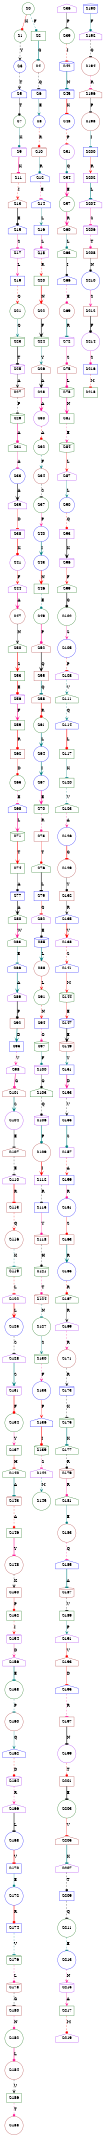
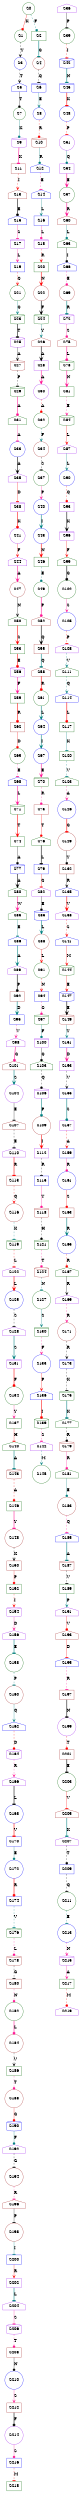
  strict digraph {
    node [color=darkgreen shape=circle]
    edge [arrowhead=vee color=red style=dashed]
    S0
    S1
    S2 [shape=box]
    S3 [color=blue]
    S4 [color=brown]
    S5 [color=blue shape=house]
    S6 [color=blue shape=cylinder]
    S7
    S8 [color=blue]
    S9 [color=purple shape=cylinder]
    S10 [color=brown shape=cylinder]
    S11 [color=brown shape=box]
    S12 [color=blue shape=house]
    S13 [color=brown shape=house]
    S14 [color=blue shape=house]
    S15 [color=blue shape=house]
    S16 [color=blue shape=box]
    S17 [color=purple shape=cylinder]
    S18 [color=purple shape=cylinder]
    S19 [color=blue shape=box]
    S20 [shape=box]
    S21
    S22 [color=brown]
    S23 [shape=cylinder]
    S24 [shape=cylinder]
    S25 [color=purple shape=cylinder]
    S26 [color=brown shape=house]
    S27 [color=brown shape=cylinder]
    S28 [color=purple shape=box]
    S29 [shape=cylinder]
    S30 [color=purple]
    S31 [shape=house]
    S32
    S33 [color=blue]
    S34 [color=brown]
    S35 [color=purple shape=house]
    S37
    S38 [color=purple shape=cylinder]
    S36 [color=purple shape=house]
    S39
    S40 [color=blue]
    S41 [color=purple]
    S42 [color=blue shape=cylinder]
    S43 [color=blue]
    S44 [color=purple shape=house]
    S45 [color=blue shape=cylinder]
    S46 [shape=box]
    S47 [color=brown]
    S48 [color=blue]
    S49
    S50 [shape=house]
    S51 [color=purple]
    S52 [color=brown shape=house]
    S53 [shape=box]
    S54 [color=purple shape=box]
    S55 [color=brown shape=box]
    S56 [color=purple shape=cylinder]
    S57
    S58 [color=brown shape=house]
    S59 [shape=box]
    S60 [color=brown shape=house]
    S61
    S62 [color=brown shape=box]
    S63 [shape=house]
    S64 [color=blue]
    S65
    S66 [color=blue shape=house]
    S67 [color=blue]
    S68 [color=blue shape=house]
    S69 [color=brown]
    S70 [shape=cylinder]
    S71 [shape=cylinder]
    S72 [color=purple shape=cylinder]
    S73 [color=brown shape=box]
    S74 [shape=box]
    S75 [color=brown shape=house]
    S76 [shape=house]
    S77 [color=blue shape=cylinder]
    S78 [shape=cylinder]
    S79 [color=blue shape=box]
    S80 [shape=house]
    S81 [shape=box]
    S82 [color=purple shape=house]
    S83 [shape=house]
    S84 [shape=cylinder]
    S85 [color=blue shape=cylinder]
    S86 [color=blue shape=house]
    S87 [color=purple shape=house]
    S88 [color=brown]
    S89 [color=purple shape=house]
    S90 [color=blue]
    S91
    S92 [color=brown shape=box]
    S93 [color=purple shape=box]
    S94 [color=blue shape=box]
    S95 [color=blue shape=box]
    S96 [color=purple shape=cylinder]
    S97 [shape=cylinder]
    S98 [color=purple shape=house]
    S99 [shape=house]
    S100 [color=purple shape=cylinder]
    S101 [color=brown shape=house]
    S102
    S103 [shape=house]
    S104 [color=purple]
    S105 [color=blue]
    S106 [color=purple shape=cylinder]
    S107 [color=brown shape=house]
    S108 [color=purple shape=house]
    S109 [color=brown]
    S110 [color=purple shape=house]
    S111 [shape=house]
    S112 [color=purple shape=box]
    S113 [color=brown shape=box]
    S114 [color=blue shape=house]
    S115 [color=blue shape=box]
    S116 [color=brown]
    S117 [shape=box]
    S118 [color=brown shape=cylinder]
    S119 [shape=cylinder]
    S120 [shape=box]
    S121 [shape=cylinder]
    S122 [color=purple shape=house]
    S123 [shape=house]
    S124 [color=brown shape=cylinder]
    S125 [color=blue]
    S126 [color=blue]
    S127
    S128 [color=purple shape=house]
    S129 [color=brown]
    S130 [shape=cylinder]
    S131 [color=purple shape=cylinder]
    S132 [color=brown shape=box]
    S133 [color=blue]
    S134
    S135 [color=blue shape=house]
    S136 [color=blue shape=house]
    S137 [shape=box]
    S138 [color=purple shape=house]
    S139 [shape=cylinder]
    S140 [shape=house]
    S141 [color=blue shape=house]
    S142 [color=purple shape=house]
    S143 [color=brown shape=cylinder]
    S144 [shape=cylinder]
    S145
    S146 [shape=box]
    S147 [color=blue shape=cylinder]
    S148 [color=brown]
    S149 [color=brown shape=cylinder]
    S150 [color=brown shape=box]
    S151 [color=blue shape=box]
    S152 [shape=box]
    S153 [color=purple shape=box]
    S154 [color=purple shape=cylinder]
    S155 [color=blue shape=box]
    S156 [color=purple shape=house]
    S157 [color=purple shape=box]
    S158
    S159 [color=blue shape=box]
    S160 [color=brown]
    S161 [color=blue]
    S162 [color=blue shape=house]
    S163 [color=brown shape=box]
    S164 [color=purple shape=cylinder]
    S165 [color=blue]
    S166 [color=purple shape=house]
    S167 [shape=house]
    S168 [color=blue]
    S169 [color=purple shape=house]
    S170 [color=blue shape=box]
    S171 [color=brown]
    S172 [color=blue]
    S173 [color=blue shape=cylinder]
    S174 [color=blue shape=box]
    S175 [shape=cylinder]
    S176 [shape=cylinder]
    S177 [shape=house]
    S178 [color=brown shape=cylinder]
    S179 [color=brown shape=cylinder]
    S180 [color=brown shape=box]
    S181 [shape=house]
    S182
    S183 [color=brown]
    S184 [color=brown]
    S185 [color=blue shape=house]
    S186 [shape=box]
    S187 [color=brown shape=cylinder]
    S188 [color=brown]
    S189 [shape=box]
    S190 [color=blue shape=cylinder]
    S191 [color=purple shape=house]
    S192 [color=purple shape=house]
    S193 [color=brown shape=house]
    S194 [color=brown]
    S195 [color=blue shape=house]
    S196 [color=brown shape=house]
    S197 [color=brown shape=box]
    S198 [color=brown]
    S199 [color=purple]
    S200 [color=blue shape=box]
    S201 [color=brown shape=box]
    S202 [color=purple shape=box]
    S203
    S204 [color=purple shape=house]
    S205 [color=brown shape=house]
    S206 [color=purple shape=cylinder]
    S207 [color=purple shape=house]
    S208 [color=brown shape=box]
    S209 [color=blue shape=box]
    S210 [color=blue]
    S211
    S212 [color=brown shape=box]
    S213 [color=blue]
    S214 [color=purple]
    S215 [color=purple shape=cylinder]
    S216 [color=blue shape=box]
    S217 [shape=box]
    S218 [shape=box]
    S219 [color=purple shape=house]
    S0 -> S1 [arrowhead=dot label=K style=solid]
    S0 -> S2 [arrowhead=dot color=teal label=F]
    S1 -> S3 [color=black label=Y]
    S2 -> S4 [arrowhead=tee color=teal label=G style=bold]
    S3 -> S5 [color=black label=T]
    S4 -> S6 [arrowhead=tee color=black label=Q]
    S5 -> S7 [arrowhead=dot color=black label=T style=solid]
    S6 -> S8 [color=teal label=E style=solid]
    S7 -> S9 [arrowhead=dot color=teal label=K style=solid]
    S8 -> S10 [arrowhead=dot label=R]
    S9 -> S11 [arrowhead=tee color=deeppink label=K style=bold]
    S10 -> S12 [arrowhead=dot color=teal label=R style=solid]
    S11 -> S13 [label=I]
    S12 -> S14 [arrowhead=tee color=deeppink label=E]
    S13 -> S15 [arrowhead=dot color=black label=E style=bold]
    S14 -> S16 [color=teal label=L style=solid]
    S15 -> S17 [arrowhead=tee color=deeppink label=S style=solid]
    S16 -> S18 [arrowhead=dot color=deeppink label=L style=solid]
    S17 -> S19 [color=deeppink label=L style=solid]
    S18 -> S20 [label=R]
    S19 -> S21 [label=G]
    S20 -> S22 [label=N style=bold]
    S21 -> S23 [color=teal label=G style=solid]
    S22 -> S24 [color=black label=F style=bold]
    S23 -> S25 [arrowhead=tee color=black label=T style=bold]
    S24 -> S26 [color=teal label=Y style=solid]
    S25 -> S27 [color=black label=A style=solid]
    S26 -> S28 [color=black label=A style=bold]
    S27 -> S29 [arrowhead=tee color=black label=P]
    S28 -> S30 [color=deeppink label=A style=bold]
    S29 -> S31 [arrowhead=dot color=deeppink label=A style=bold]
    S30 -> S32 [arrowhead=dot label=A]
    S31 -> S33 [arrowhead=tee color=deeppink label=A style=solid]
    S32 -> S34 [color=teal label=F]
    S33 -> S35 [color=black label=A style=bold]
    S34 -> S37 [arrowhead=tee color=black label=S]
    S35 -> S38 [arrowhead=tee label=D style=solid]
    S37 -> S40 [color=deeppink label=P style=solid]
    S38 -> S41 [arrowhead=dot label=K style=bold]
    S36 -> S39 [arrowhead=tee color=black label=P style=solid]
    S39 -> S42 [arrowhead=tee label=I]
    S40 -> S43 [color=teal label=I style=bold]
    S41 -> S44 [label=F style=solid]
    S42 -> S45 [arrowhead=tee color=teal label=N style=bold]
    S43 -> S46 [label=N style=bold]
    S44 -> S47 [color=deeppink label=A style=bold]
    S45 -> S48 [arrowhead=tee label=K style=bold]
    S46 -> S49 [arrowhead=dot color=teal label=E]
    S47 -> S50 [color=black label=N style=solid]
    S48 -> S51 [arrowhead=tee label=P]
    S49 -> S52 [arrowhead=dot color=deeppink label=P style=bold]
    S50 -> S53 [label=S style=bold]
    S51 -> S54 [arrowhead=dot color=teal label=Q style=solid]
    S52 -> S55 [color=black label=Q style=bold]
    S53 -> S56 [arrowhead=dot label=E style=bold]
    S54 -> S57 [color=deeppink label=E style=bold]
    S55 -> S58 [arrowhead=tee color=teal label=Q style=bold]
    S56 -> S59 [color=deeppink label=F style=bold]
    S57 -> S60 [color=deeppink label=R style=bold]
    S58 -> S61 [arrowhead=dot label=R style=bold]
    S59 -> S62 [arrowhead=dot label=R style=bold]
    S60 -> S63 [arrowhead=dot color=teal label=L style=solid]
    S61 -> S64 [color=teal label=L style=bold]
    S62 -> S65 [arrowhead=dot label=D style=solid]
    S63 -> S66 [arrowhead=dot color=black label=I style=solid]
    S64 -> S67 [color=teal label=I style=bold]
    S65 -> S68 [arrowhead=tee color=deeppink label=E]
    S66 -> S69 [arrowhead=dot color=deeppink label=E]
    S67 -> S70 [color=deeppink label=E style=bold]
    S68 -> S71 [color=deeppink label=L style=bold]
    S69 -> S72 [arrowhead=tee color=teal label=R style=bold]
    S70 -> S73 [arrowhead=dot color=deeppink label=R]
    S71 -> S74 [label=T style=bold]
    S72 -> S75 [arrowhead=dot color=deeppink label=S style=solid]
    S73 -> S76 [arrowhead=dot label=T style=solid]
    S74 -> S77 [arrowhead=dot color=black label=A style=solid]
    S75 -> S78 [arrowhead=dot color=deeppink label=L style=bold]
    S76 -> S79 [arrowhead=tee color=black label=L style=bold]
    S77 -> S80 [color=black label=A style=bold]
    S78 -> S81 [color=deeppink label=N style=bold]
    S79 -> S82 [arrowhead=tee label=G style=solid]
    S80 -> S83 [color=deeppink label=W style=bold]
    S81 -> S84 [color=deeppink label=E]
    S82 -> S85 [arrowhead=dot color=black label=E style=solid]
    S83 -> S86 [arrowhead=tee color=teal label=E style=solid]
    S84 -> S87 [label=L style=solid]
    S85 -> S88 [color=teal label=L style=bold]
    S86 -> S89 [color=teal label=A style=bold]
    S87 -> S90 [color=teal label=L style=solid]
    S88 -> S91 [label=L style=solid]
    S89 -> S92 [arrowhead=dot color=black label=P style=bold]
    S90 -> S93 [arrowhead=dot label=Q]
    S91 -> S94 [label=N]
    S92 -> S95 [color=teal label=D style=bold]
    S93 -> S96 [color=black label=K style=bold]
    S94 -> S97 [arrowhead=dot color=deeppink label=G]
    S95 -> S98 [color=deeppink label=V]
    S96 -> S99 [label=F style=solid]
    S97 -> S100 [arrowhead=dot color=teal label=F style=solid]
    S98 -> S101 [arrowhead=dot color=deeppink label=G style=bold]
    S99 -> S102 [arrowhead=dot color=black label=G style=bold]
    S100 -> S103 [arrowhead=dot color=black label=G style=solid]
    S101 -> S104 [color=teal label=S style=bold]
    S102 -> S105 [color=deeppink label=S style=solid]
    S103 -> S106 [arrowhead=dot color=black label=Q]
    S104 -> S107 [arrowhead=tee color=black label=E style=solid]
    S105 -> S108 [arrowhead=tee label=P]
    S106 -> S109 [arrowhead=dot color=teal label=P style=bold]
    S107 -> S110 [arrowhead=tee color=black label=E]
    S108 -> S111 [color=teal label=V]
    S109 -> S112 [label=I style=bold]
    S110 -> S113 [arrowhead=tee label=R style=bold]
    S111 -> S114 [color=teal label=Q]
    S112 -> S115 [arrowhead=tee color=black label=R]
    S113 -> S116 [label=Q]
    S114 -> S117 [arrowhead=dot label=L style=bold]
    S115 -> S118 [arrowhead=dot color=deeppink label=Y style=solid]
    S116 -> S119 [arrowhead=tee color=teal label=K]
    S117 -> S120 [arrowhead=tee color=teal label=K style=solid]
    S118 -> S121 [arrowhead=dot color=black label=H]
    S119 -> S122 [arrowhead=tee label=L]
    S120 -> S123 [arrowhead=tee color=teal label=V]
    S121 -> S124 [arrowhead=dot color=deeppink label=T]
    S122 -> S125 [label=L style=bold]
    S123 -> S126 [color=deeppink label=A]
    S124 -> S127 [arrowhead=tee color=teal label=N]
    S125 -> S128 [arrowhead=tee color=black label=S]
    S126 -> S129 [arrowhead=tee label=G style=bold]
    S127 -> S130 [color=teal label=S style=solid]
    S128 -> S131 [color=teal label=S style=bold]
    S129 -> S132 [arrowhead=dot color=black label=Y style=solid]
    S130 -> S133 [color=deeppink label=F]
    S131 -> S134 [arrowhead=dot label=F style=bold]
    S132 -> S135 [color=black label=R style=solid]
    S133 -> S136 [label=P style=solid]
    S134 -> S137 [color=deeppink label=Y style=solid]
    S135 -> S138 [label=V style=bold]
    S136 -> S139 [arrowhead=dot label=I style=bold]
    S137 -> S140 [arrowhead=tee label=H style=solid]
    S138 -> S141 [label=S]
    S139 -> S142 [arrowhead=tee color=deeppink label=S]
    S140 -> S143 [arrowhead=tee color=teal label=A style=bold]
    S141 -> S144 [label=M style=solid]
    S142 -> S145 [color=teal label=M]
    S143 -> S146 [arrowhead=dot label=A]
    S144 -> S147 [label=E style=solid]
    S146 -> S148 [arrowhead=tee color=deeppink label=Y style=bold]
    S147 -> S149 [color=black label=E style=bold]
    S148 -> S150 [color=black label=K]
    S149 -> S151 [color=teal label=Y style=solid]
    S150 -> S152 [arrowhead=dot label=P style=solid]
    S151 -> S153 [color=deeppink label=D style=bold]
    S152 -> S154 [label=I]
    S153 -> S155 [color=black label=V]
    S154 -> S156 [color=deeppink label=D style=solid]
    S155 -> S157 [arrowhead=dot color=teal label=S style=bold]
    S156 -> S158 [arrowhead=tee color=teal label=E style=bold]
    S157 -> S159 [label=A]
    S158 -> S160 [arrowhead=tee color=teal label=P]
    S159 -> S161 [arrowhead=dot color=deeppink label=R style=solid]
    S160 -> S162 [color=teal label=Q style=solid]
    S161 -> S163 [arrowhead=dot label=S style=solid]
    S162 -> S164 [arrowhead=dot label=D]
    S163 -> S165 [color=teal label=R style=bold]
    S164 -> S166 [color=deeppink label=R]
    S165 -> S167 [arrowhead=dot label=R]
    S166 -> S168 [arrowhead=tee color=black label=L style=bold]
    S167 -> S169 [color=black label=R style=solid]
    S168 -> S170 [arrowhead=tee label=V style=bold]
    S169 -> S171 [color=deeppink label=R]
    S170 -> S172 [arrowhead=dot color=teal label=E style=solid]
    S171 -> S173 [color=black label=R]
    S172 -> S174 [arrowhead=dot label=R style=bold]
    S173 -> S175 [arrowhead=tee color=black label=K]
    S174 -> S176 [arrowhead=tee color=teal label=V]
    S175 -> S177 [arrowhead=tee color=teal label=K style=bold]
    S176 -> S178 [arrowhead=dot color=deeppink label=L]
    S177 -> S179 [arrowhead=dot color=black label=R]
    S178 -> S180 [arrowhead=tee color=black label=G]
    S179 -> S181 [arrowhead=dot color=deeppink label=R style=solid]
    S180 -> S182 [arrowhead=dot color=deeppink label=N]
    S181 -> S183 [arrowhead=dot color=teal label=E style=solid]
    S182 -> S184 [arrowhead=dot color=deeppink label=L style=bold]
    S183 -> S185 [arrowhead=tee color=deeppink label=Q]
    S184 -> S186 [color=black label=V]
    S185 -> S187 [arrowhead=tee color=teal label=A style=bold]
    S186 -> S188 [arrowhead=dot color=deeppink label=T]
    S187 -> S189 [arrowhead=tee color=black label=V]
+   S188 -> S190 [arrowhead=dot label=G style=solid]
    S189 -> S191 [color=teal label=P style=solid]
    S190 -> S192 [arrowhead=dot color=teal label=F style=solid]
    S191 -> S193 [arrowhead=dot label=V style=solid]
    S192 -> S194 [arrowhead=tee color=black label=G]
    S193 -> S195 [arrowhead=tee label=D style=solid]
    S194 -> S196 [arrowhead=tee color=deeppink label=R]
    S195 -> S197 [arrowhead=tee color=deeppink label=R]
    S196 -> S198 [arrowhead=tee color=black label=P style=solid]
    S197 -> S199 [arrowhead=tee color=black label=N style=bold]
    S198 -> S200 [arrowhead=tee color=teal label=I style=solid]
    S199 -> S201 [arrowhead=dot label=T]
    S200 -> S202 [label=R style=solid]
    S201 -> S203 [arrowhead=tee color=black label=E style=bold]
    S202 -> S204 [arrowhead=tee color=teal label=L style=bold]
    S203 -> S205 [arrowhead=tee label=V style=solid]
    S204 -> S206 [arrowhead=tee color=deeppink label=S style=solid]
    S205 -> S207 [arrowhead=tee color=teal label=K style=bold]
    S206 -> S208 [arrowhead=dot color=deeppink label=T]
    S207 -> S209 [arrowhead=dot color=black label=T]
    S208 -> S210 [arrowhead=dot color=black label=N style=solid]
    S209 -> S211 [arrowhead=tee color=black label=Q]
    S210 -> S212 [color=deeppink label=S style=solid]
    S211 -> S213 [arrowhead=tee color=teal label=E]
    S212 -> S214 [arrowhead=dot color=black label=F style=bold]
    S213 -> S215 [color=deeppink label=N]
    S214 -> S216 [arrowhead=dot color=deeppink label=S style=solid]
    S215 -> S217 [color=deeppink label=A style=solid]
    S216 -> S218 [arrowhead=tee label=M]
    S217 -> S219 [arrowhead=dot label=M]
  }
